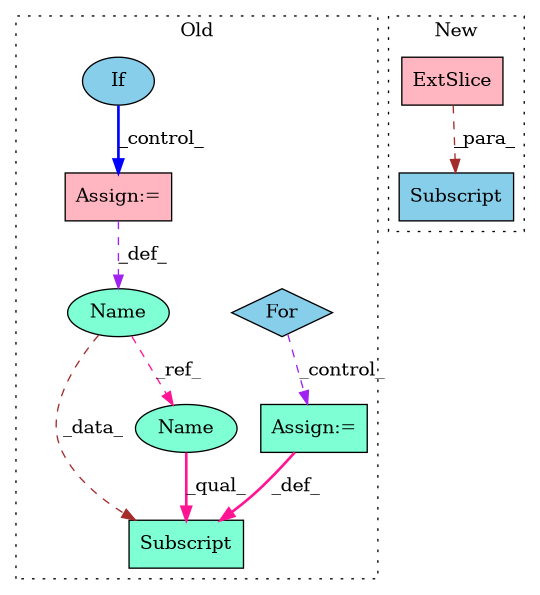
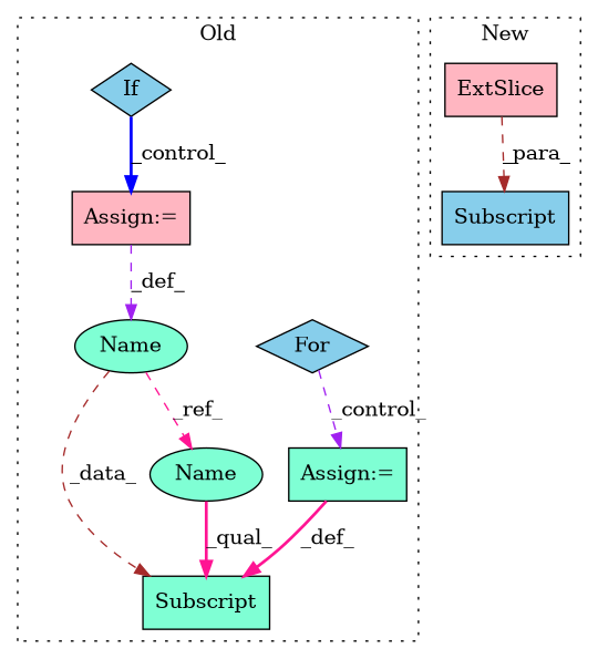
  digraph {
    node [a=68 l=3 shape=box style=filled fillcolor=aquamarine]
    edge [color=deeppink style=dashed]
    n1 [a=107 l="4,60" label=For s="2421,2461" shape=diamond fillcolor=skyblue]
    n2 [label="Assign:=" s=2532]
    n3 [a=63 l="11,0" label=Subscript s="2521,0"]
    n4 [label="Assign:=" s=2258 fillcolor=lightpink]
    n5 [a=87 l=8 label=Name s=2335 shape=ellipse]
-   n6 [a=96 l="3,14" label=If s="2220,2236" shape=ellipse fillcolor=skyblue]
+   n6 [a=96 l="3,14" label=If s="2220,2236" shape=diamond fillcolor=skyblue]
    n7 [a=87 l=8 label=Name s=2521 shape=ellipse]
    n8 [a=85 label=ExtSlice s=1584 fillcolor=lightpink]
    n9 [a=63 l="19,0" label=Subscript s="1584,0" fillcolor=skyblue]
    subgraph cluster_1 {
      label=Old
      style=dotted
      n1
      n2
      n3
      n4
      n5
      n6
      n7
    }
    subgraph cluster_2 {
      label=New
      style=dotted
      n8
      n9
    }
    n1 -> n2 [label=_control_ color=purple]
    n2 -> n3 [label=_def_ style=bold]
    n4 -> n5 [label=_def_ color=purple]
    n5 -> n3 [label=_data_ color=brown]
    n5 -> n7 [label=_ref_]
    n6 -> n4 [label=_control_ color=blue style=bold]
    n7 -> n3 [label=_qual_ style=bold]
    n8 -> n9 [label=_para_ color=brown]
  }
